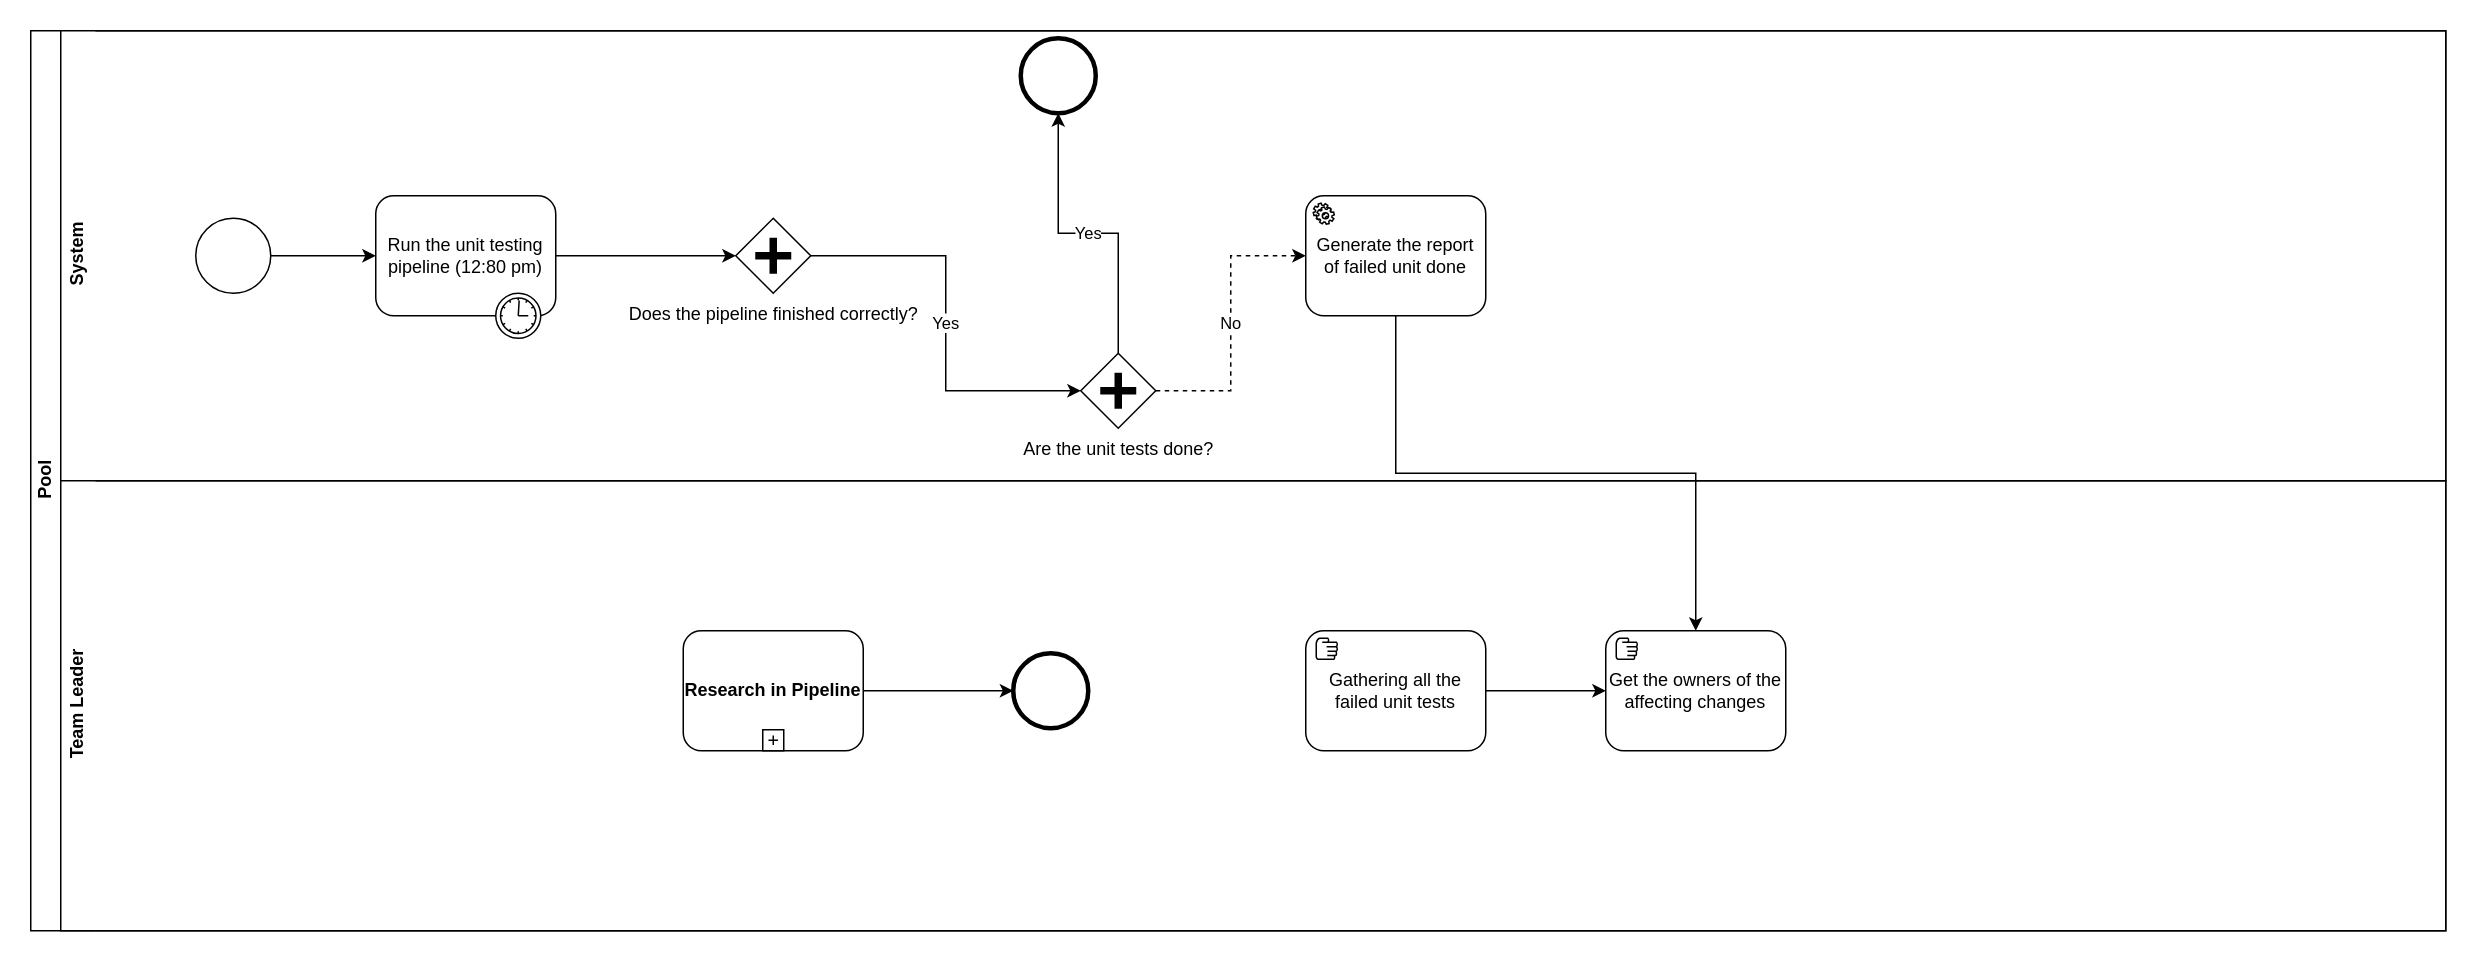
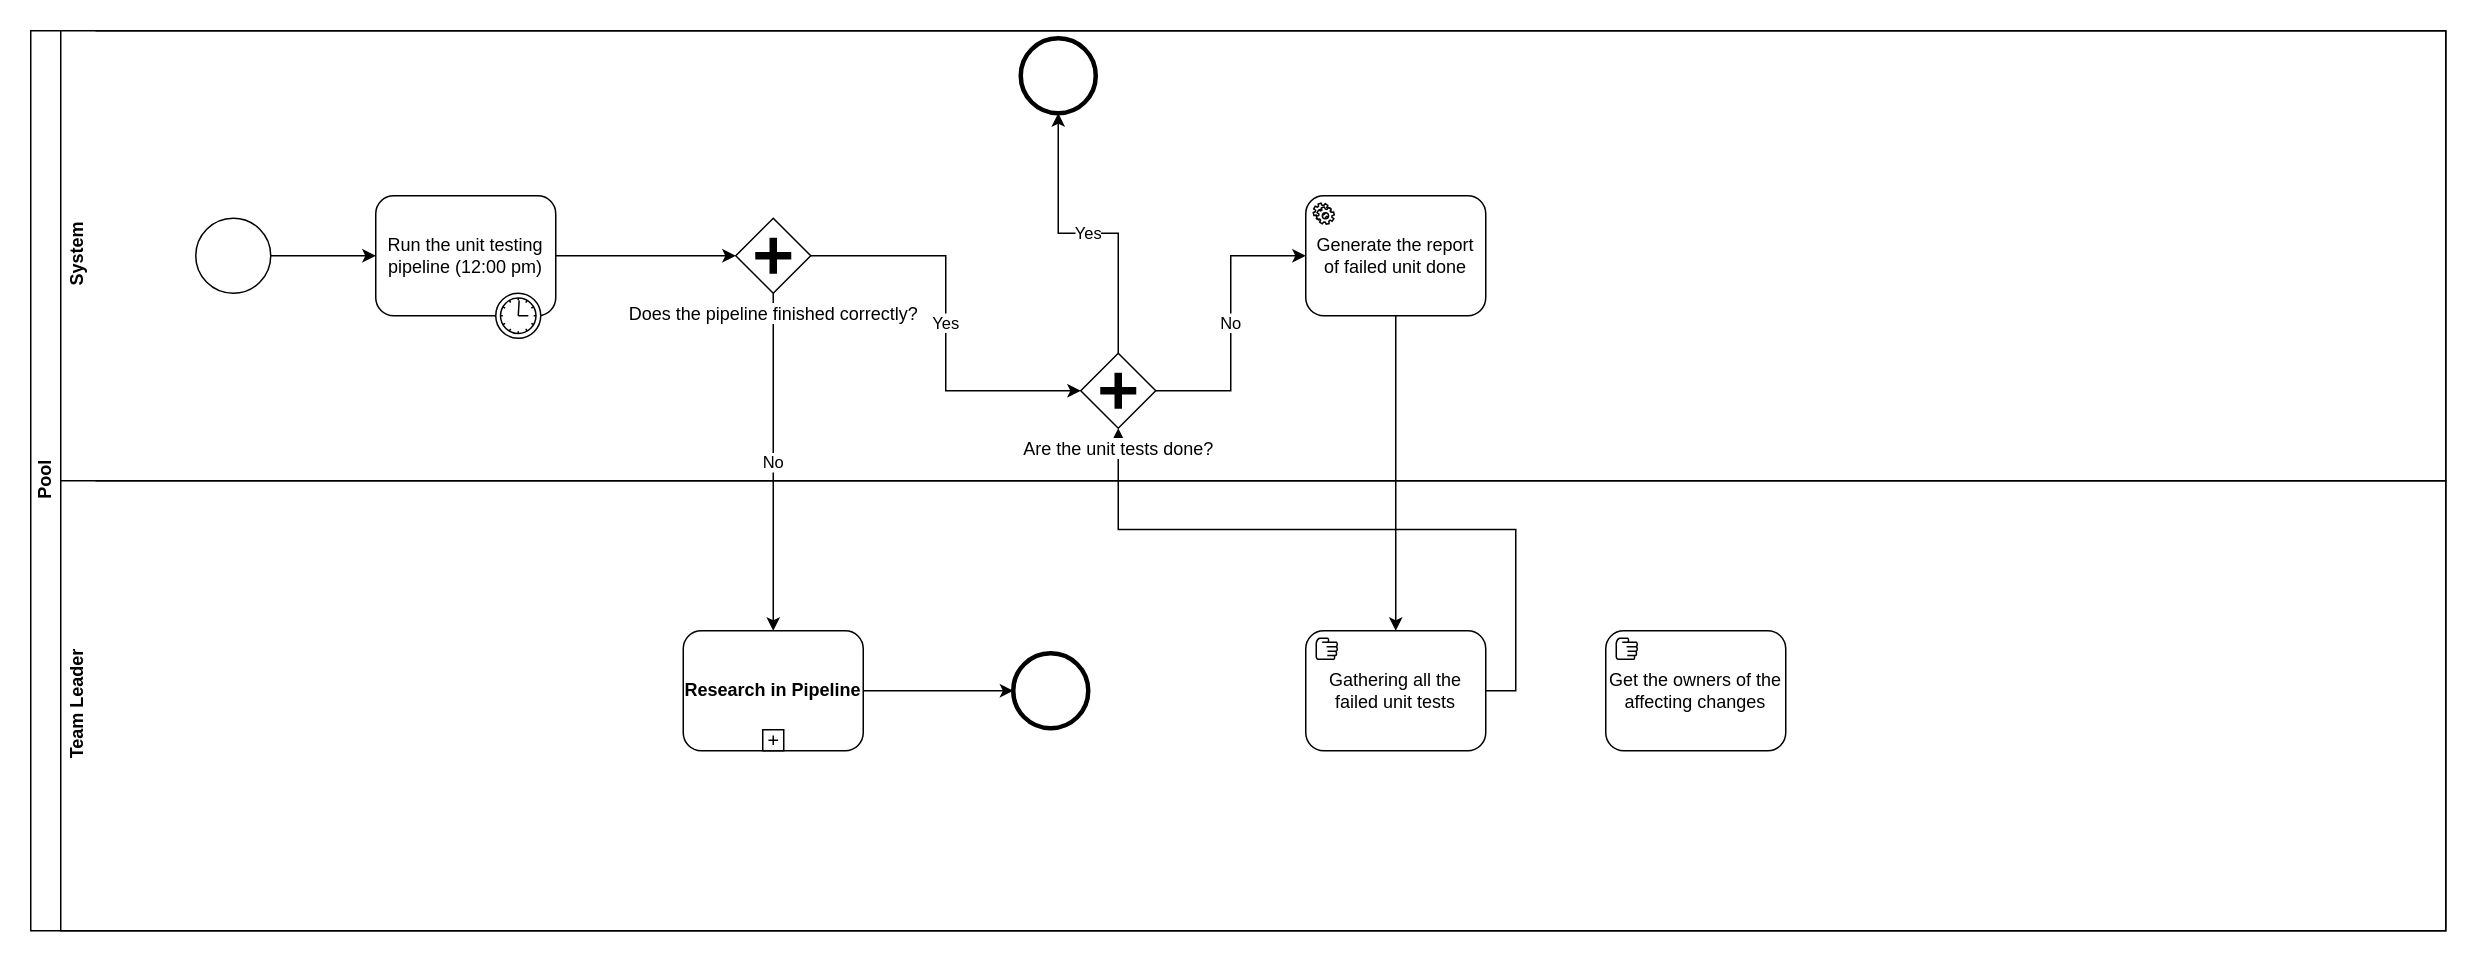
  <mxCell id="0" />
  <mxCell id="1" parent="0" />
  <mxCell id="2" value="Pool" style="swimlane;html=1;horizontal=0;startSize=20;" parent="1" vertex="1"><mxGeometry x="20" y="20" width="1610" height="600" as="geometry" /></mxCell>
  <mxCell id="3" value="System" style="swimlane;html=1;horizontal=0;swimlaneLine=0;startSize=23;" parent="2" vertex="1"><mxGeometry x="20" width="1590" height="300" as="geometry" /></mxCell>
  <mxCell id="4" value="Team Leader" style="swimlane;html=1;horizontal=0;swimlaneLine=0;" parent="3" vertex="1"><mxGeometry y="300" width="1590" height="300" as="geometry" /></mxCell>
  <mxCell id="5" style="edgeStyle=orthogonalEdgeStyle;rounded=0;orthogonalLoop=1;jettySize=auto;html=1;exitX=1;exitY=0.5;exitDx=0;exitDy=0;entryX=0;entryY=0.5;entryDx=0;entryDy=0;" parent="4" source="6" target="8" edge="1"><mxGeometry relative="1" as="geometry" /></mxCell>
  <mxCell id="6" value="&lt;b&gt;Research in Pipeline&lt;/b&gt;" style="html=1;whiteSpace=wrap;rounded=1;" parent="4" vertex="1"><mxGeometry x="415" y="100" width="120" height="80" as="geometry" /></mxCell>
  <mxCell id="7" value="" style="html=1;shape=plus;outlineConnect=0;" parent="6" vertex="1"><mxGeometry x="0.5" y="1" width="14" height="14" relative="1" as="geometry"><mxPoint x="-7" y="-14" as="offset" /></mxGeometry></mxCell>
  <mxCell id="8" value="" style="shape=mxgraph.bpmn.shape;html=1;verticalLabelPosition=bottom;labelBackgroundColor=#ffffff;verticalAlign=top;align=center;perimeter=ellipsePerimeter;outlineConnect=0;outline=end;symbol=general;" parent="4" vertex="1"><mxGeometry x="635" y="115" width="50" height="50" as="geometry" /></mxCell>
- <mxCell id="9" style="edgeStyle=orthogonalEdgeStyle;rounded=0;orthogonalLoop=1;jettySize=auto;html=1;exitX=1;exitY=0.5;exitDx=0;exitDy=0;entryX=0;entryY=0.5;entryDx=0;entryDy=0;" edge="1" parent="4" source="10" target="12"><mxGeometry relative="1" as="geometry" /></mxCell>
+ <mxCell id="9" style="edgeStyle=orthogonalEdgeStyle;rounded=0;orthogonalLoop=1;jettySize=auto;html=1;exitX=1;exitY=0.5;exitDx=0;exitDy=0;" edge="1" parent="4" source="10" target="24"><mxGeometry relative="1" as="geometry" /></mxCell>
  <mxCell id="10" value="Gathering all the failed unit tests" style="shape=ext;rounded=1;html=1;whiteSpace=wrap;" parent="4" vertex="1"><mxGeometry x="830" y="100" width="120" height="80" as="geometry" /></mxCell>
  <mxCell id="11" value="" style="shape=mxgraph.bpmn.manual_task;html=1;outlineConnect=0;" parent="4" vertex="1"><mxGeometry x="837" y="105" width="14" height="14" as="geometry" /></mxCell>
  <mxCell id="12" value="Get the owners of the affecting changes" style="shape=ext;rounded=1;html=1;whiteSpace=wrap;" vertex="1" parent="4"><mxGeometry x="1030" y="100" width="120" height="80" as="geometry" /></mxCell>
  <mxCell id="13" value="" style="shape=mxgraph.bpmn.manual_task;html=1;outlineConnect=0;" vertex="1" parent="4"><mxGeometry x="1037" y="105" width="14" height="14" as="geometry" /></mxCell>
  <mxCell id="14" style="edgeStyle=orthogonalEdgeStyle;rounded=0;orthogonalLoop=1;jettySize=auto;html=1;exitX=1;exitY=0.5;exitDx=0;exitDy=0;entryX=0;entryY=0.5;entryDx=0;entryDy=0;" parent="3" source="15" target="20" edge="1"><mxGeometry relative="1" as="geometry" /></mxCell>
  <mxCell id="15" value="" style="shape=mxgraph.bpmn.shape;html=1;verticalLabelPosition=bottom;labelBackgroundColor=#ffffff;verticalAlign=top;align=center;perimeter=ellipsePerimeter;outlineConnect=0;outline=standard;symbol=general;" parent="3" vertex="1"><mxGeometry x="90" y="125" width="50" height="50" as="geometry" /></mxCell>
+ <mxCell id="16" value="No" style="edgeStyle=orthogonalEdgeStyle;rounded=0;orthogonalLoop=1;jettySize=auto;html=1;exitX=0.5;exitY=1;exitDx=0;exitDy=0;" parent="3" source="18" target="6" edge="1"><mxGeometry relative="1" as="geometry" /></mxCell>
  <mxCell id="17" value="Yes" style="edgeStyle=orthogonalEdgeStyle;rounded=0;orthogonalLoop=1;jettySize=auto;html=1;exitX=1;exitY=0.5;exitDx=0;exitDy=0;entryX=0;entryY=0.5;entryDx=0;entryDy=0;" parent="3" source="18" target="24" edge="1"><mxGeometry relative="1" as="geometry" /></mxCell>
  <mxCell id="18" value="Does the pipeline finished correctly?" style="shape=mxgraph.bpmn.shape;html=1;verticalLabelPosition=bottom;labelBackgroundColor=#ffffff;verticalAlign=top;align=center;perimeter=rhombusPerimeter;background=gateway;outlineConnect=0;outline=none;symbol=parallelGw;" parent="3" vertex="1"><mxGeometry x="450" y="125" width="50" height="50" as="geometry" /></mxCell>
  <mxCell id="19" style="edgeStyle=orthogonalEdgeStyle;rounded=0;orthogonalLoop=1;jettySize=auto;html=1;exitX=1;exitY=0.5;exitDx=0;exitDy=0;entryX=0;entryY=0.5;entryDx=0;entryDy=0;" parent="3" source="20" target="18" edge="1"><mxGeometry relative="1" as="geometry" /></mxCell>
- <mxCell id="20" value="Run the unit testing pipeline (12:80 pm)" style="html=1;whiteSpace=wrap;rounded=1;" parent="3" vertex="1"><mxGeometry x="210" y="110" width="120" height="80" as="geometry" /></mxCell>
+ <mxCell id="20" value="Run the unit testing pipeline (12:00 pm)" style="html=1;whiteSpace=wrap;rounded=1;" parent="3" vertex="1"><mxGeometry x="210" y="110" width="120" height="80" as="geometry" /></mxCell>
  <mxCell id="21" value="" style="shape=mxgraph.bpmn.timer_start;perimeter=ellipsePerimeter;html=1;verticalLabelPosition=bottom;labelBackgroundColor=#ffffff;verticalAlign=top;outlineConnect=0;" parent="20" vertex="1"><mxGeometry x="1" y="1" width="30" height="30" relative="1" as="geometry"><mxPoint x="-40" y="-15" as="offset" /></mxGeometry></mxCell>
  <mxCell id="22" value="Yes" style="edgeStyle=orthogonalEdgeStyle;rounded=0;orthogonalLoop=1;jettySize=auto;html=1;exitX=0.5;exitY=0;exitDx=0;exitDy=0;entryX=0.5;entryY=1;entryDx=0;entryDy=0;" parent="3" source="24" target="25" edge="1"><mxGeometry relative="1" as="geometry" /></mxCell>
- <mxCell id="23" value="No" style="edgeStyle=orthogonalEdgeStyle;rounded=0;orthogonalLoop=1;jettySize=auto;html=1;exitX=1;exitY=0.5;exitDx=0;exitDy=0;entryX=0;entryY=0.5;entryDx=0;entryDy=0;dashed=1;" parent="3" source="24" target="27" edge="1"><mxGeometry relative="1" as="geometry" /></mxCell>
+ <mxCell id="23" value="No" style="edgeStyle=orthogonalEdgeStyle;rounded=0;orthogonalLoop=1;jettySize=auto;html=1;exitX=1;exitY=0.5;exitDx=0;exitDy=0;entryX=0;entryY=0.5;entryDx=0;entryDy=0;" parent="3" source="24" target="27" edge="1"><mxGeometry relative="1" as="geometry" /></mxCell>
  <mxCell id="24" value="Are the unit tests done?" style="shape=mxgraph.bpmn.shape;html=1;verticalLabelPosition=bottom;labelBackgroundColor=#ffffff;verticalAlign=top;align=center;perimeter=rhombusPerimeter;background=gateway;outlineConnect=0;outline=none;symbol=parallelGw;" parent="3" vertex="1"><mxGeometry x="680" y="215" width="50" height="50" as="geometry" /></mxCell>
  <mxCell id="25" value="" style="shape=mxgraph.bpmn.shape;html=1;verticalLabelPosition=bottom;labelBackgroundColor=#ffffff;verticalAlign=top;align=center;perimeter=ellipsePerimeter;outlineConnect=0;outline=end;symbol=general;" parent="3" vertex="1"><mxGeometry x="640" y="5" width="50" height="50" as="geometry" /></mxCell>
- <mxCell id="26" style="edgeStyle=orthogonalEdgeStyle;rounded=0;orthogonalLoop=1;jettySize=auto;html=1;exitX=0.5;exitY=1;exitDx=0;exitDy=0;" parent="3" source="27" target="12" edge="1"><mxGeometry relative="1" as="geometry" /></mxCell>
+ <mxCell id="26" style="edgeStyle=orthogonalEdgeStyle;rounded=0;orthogonalLoop=1;jettySize=auto;html=1;exitX=0.5;exitY=1;exitDx=0;exitDy=0;entryX=0.5;entryY=0;entryDx=0;entryDy=0;" parent="3" source="27" target="10" edge="1"><mxGeometry relative="1" as="geometry" /></mxCell>
  <mxCell id="27" value="Generate the report of failed unit done" style="shape=ext;rounded=1;html=1;whiteSpace=wrap;" parent="3" vertex="1"><mxGeometry x="830" y="110" width="120" height="80" as="geometry" /></mxCell>
  <mxCell id="28" value="" style="shape=mxgraph.bpmn.service_task;html=1;outlineConnect=0;" parent="3" vertex="1"><mxGeometry x="835" y="115" width="14" height="14" as="geometry" /></mxCell>
